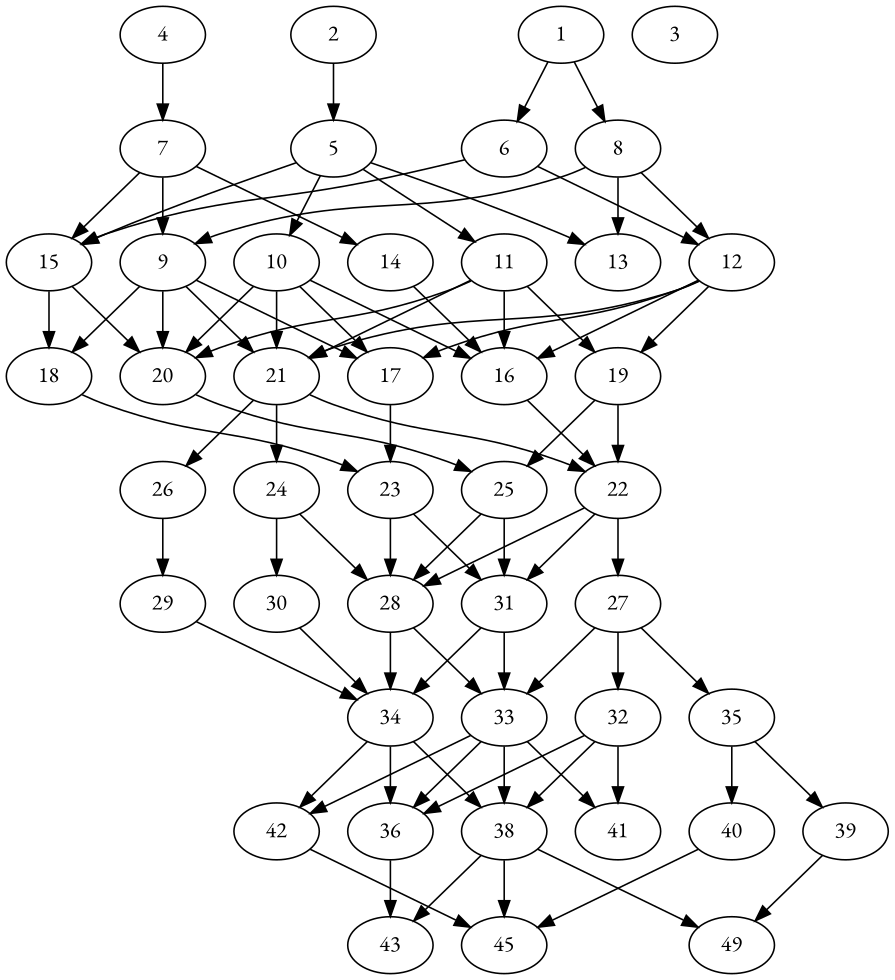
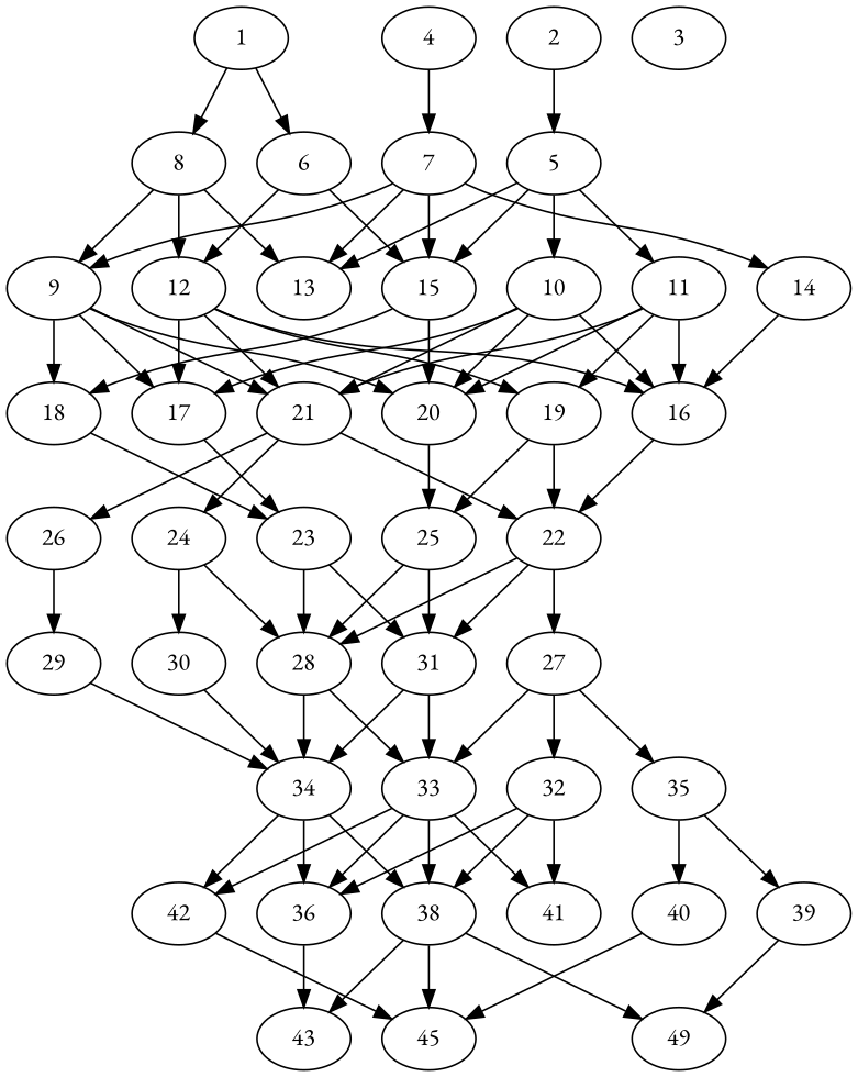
  digraph {
    fontname="EB Garamond"
    node [alpha=0.06 fontname="EB Garamond"]
    edge [fontname="EB Garamond"]
    1 [alpha=0.04 expect_size=27064320]
    6 [alpha=0.18 expect_size=20255744]
    8 [alpha=0.11 expect_size=14860288]
    15 [alpha=0.16 expect_size=34648064]
    12 [alpha=0.17 expect_size=38933504]
    13 [alpha=0.03 expect_size=10604544]
    9 [alpha=0.18 expect_size=10885120]
    20 [alpha=0.13 expect_size=32149504]
    18 [alpha=0.10 expect_size=12836864]
    17 [alpha=0.02 expect_size=44162048]
    21 [expect_size=24050688]
    16 [alpha=0.15 expect_size=49632256]
    19 [alpha=0.09 expect_size=37995520]
    2 [alpha=0.08 expect_size=39934976]
    5 [expect_size=5540864]
    10 [alpha=0.17 expect_size=22278144]
    11 [alpha=0.18 expect_size=29318144]
    3 [alpha=0.20 expect_size=33576960]
    4 [alpha=0.11 expect_size=21772288]
    7 [alpha=0.07 expect_size=21699584]
    14 [expect_size=9561088]
    23 [alpha=0.14 expect_size=11202560]
    25 [alpha=0.07 expect_size=33142784]
    22 [alpha=0.14 expect_size=18782208]
    24 [alpha=0.00 expect_size=19126272]
    26 [alpha=0.01 expect_size=24776704]
    28 [alpha=0.05 expect_size=17601536]
    31 [alpha=0.10 expect_size=44950528]
    27 [alpha=0.01 expect_size=13116416]
    30 [expect_size=14447616]
    29 [alpha=0.12 expect_size=40136704]
    32 [alpha=0.08 expect_size=11908096]
    33 [alpha=0.09 expect_size=44387328]
    35 [alpha=0.07 expect_size=29950976]
    34 [alpha=0.12 expect_size=29162496]
    36 [alpha=0.00 expect_size=47051776]
    38 [alpha=0.04 expect_size=50125824]
    41 [alpha=0.17 expect_size=9319424]
    42 [alpha=0.10 expect_size=32713728]
    39 [alpha=0.12 expect_size=14988288]
    40 [alpha=0.10 expect_size=42893312]
    43 [alpha=0.05 expect_size=52396032]
    n43 [expect_size=26543104 label=49]
    45 [alpha=0.18 expect_size=6660096]
    1 -> 6
    1 -> 8
    6 -> 15
    6 -> 12
    8 -> 12
    8 -> 13
    8 -> 9
    15 -> 20
    15 -> 18
    12 -> 17
    12 -> 21
    12 -> 16
    12 -> 19
    9 -> 20
    9 -> 18
    9 -> 17
    9 -> 21
    20 -> 25
    18 -> 23
    17 -> 23
    21 -> 22
    21 -> 24
    21 -> 26
    16 -> 22
    19 -> 25
    19 -> 22
    2 -> 5
    5 -> 15
    5 -> 13
    5 -> 10
    5 -> 11
    10 -> 20
    10 -> 17
    10 -> 21
    10 -> 16
    11 -> 20
    11 -> 21
    11 -> 16
    11 -> 19
    4 -> 7
    7 -> 15
+   7 -> 13
    7 -> 9
    7 -> 14
    14 -> 16
    23 -> 28
    23 -> 31
    25 -> 28
    25 -> 31
    22 -> 28
    22 -> 31
    22 -> 27
    24 -> 28
    24 -> 30
    26 -> 29
    28 -> 33
    28 -> 34
    31 -> 33
    31 -> 34
    27 -> 32
    27 -> 33
    27 -> 35
    30 -> 34
    29 -> 34
    32 -> 36
    32 -> 38
    32 -> 41
    33 -> 36
    33 -> 38
    33 -> 41
    33 -> 42
    35 -> 39
    35 -> 40
    34 -> 36
    34 -> 38
    34 -> 42
    36 -> 43
    38 -> 43
    38 -> n43
    38 -> 45
    42 -> 45
    39 -> n43
    40 -> 45
  }
